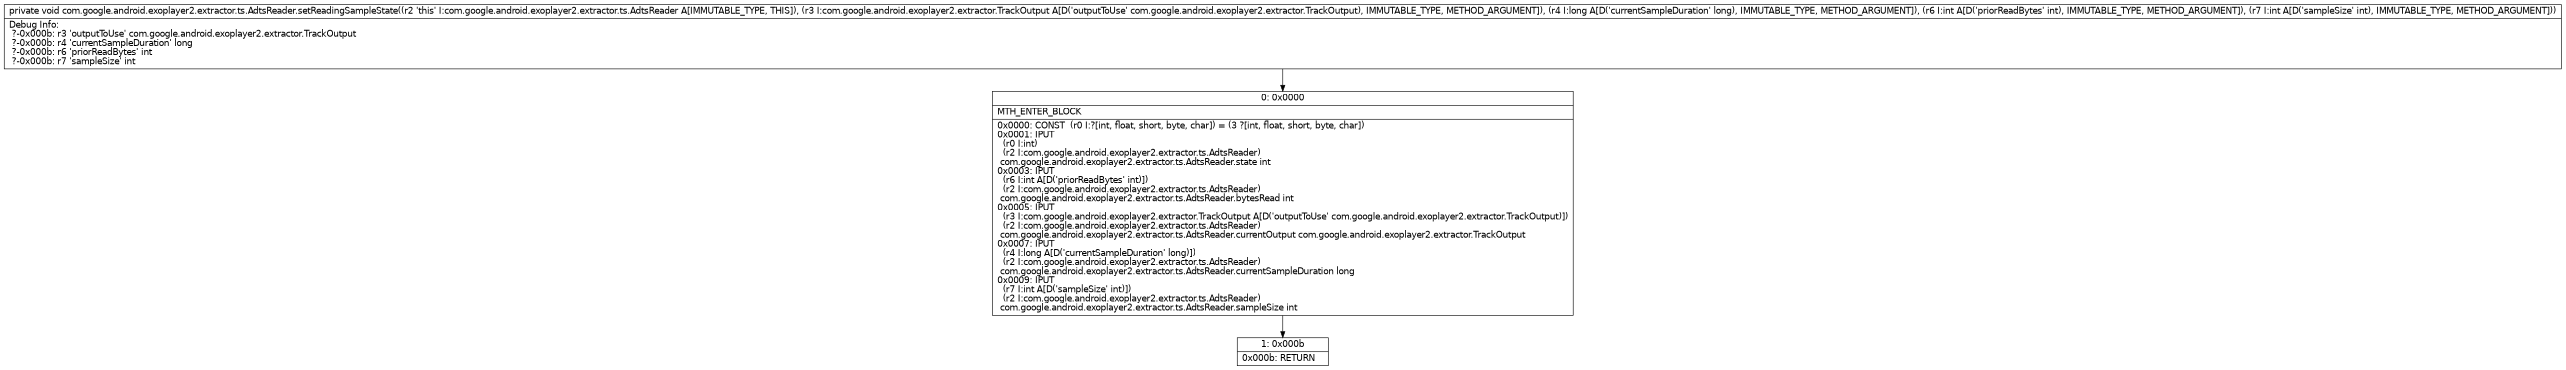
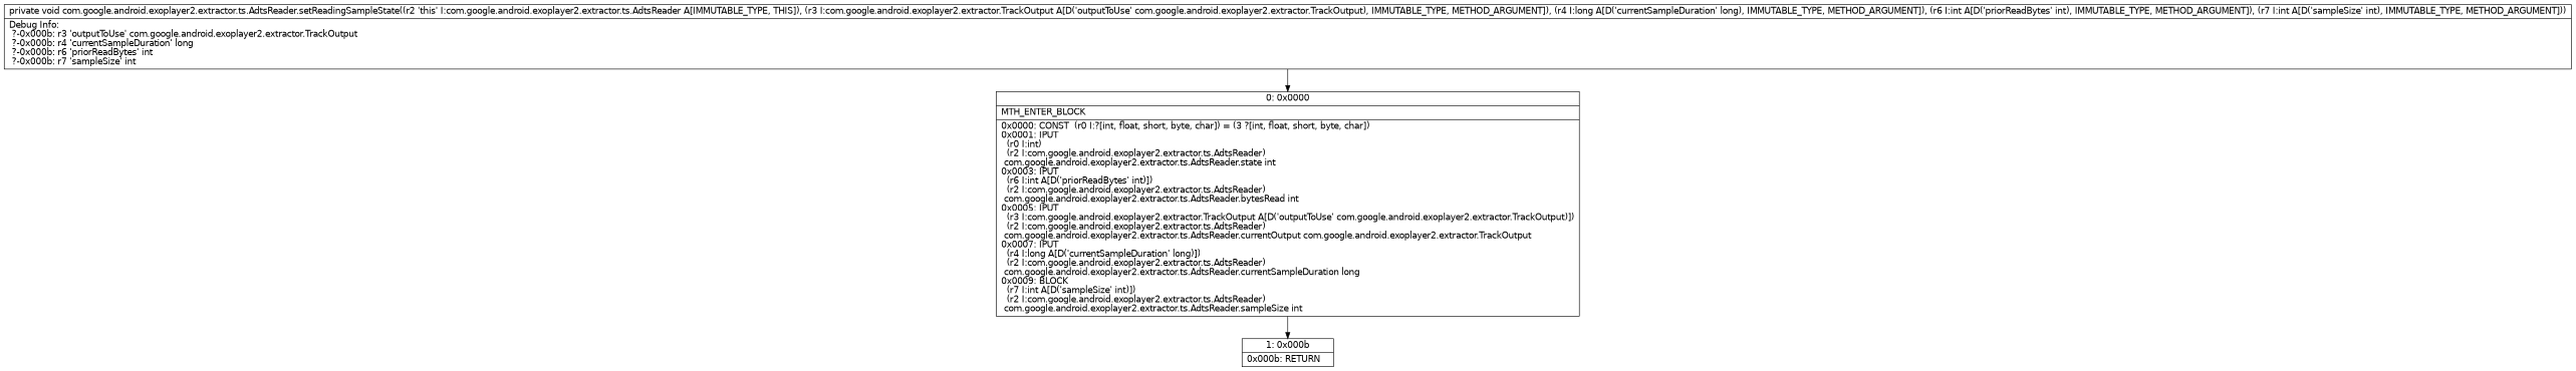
  digraph {
    fontname="DejaVu Sans"
    node [shape=record fontname="DejaVu Sans"]
    edge [fontname="DejaVu Sans"]
-   n1 [label="{0\:\ 0x0000|MTH_ENTER_BLOCK\l|0x0000: CONST  (r0 I:?[int, float, short, byte, char]) = (3 ?[int, float, short, byte, char]) \l0x0001: IPUT  \l  (r0 I:int)\l  (r2 I:com.google.android.exoplayer2.extractor.ts.AdtsReader)\l com.google.android.exoplayer2.extractor.ts.AdtsReader.state int \l0x0003: IPUT  \l  (r6 I:int A[D('priorReadBytes' int)])\l  (r2 I:com.google.android.exoplayer2.extractor.ts.AdtsReader)\l com.google.android.exoplayer2.extractor.ts.AdtsReader.bytesRead int \l0x0005: IPUT  \l  (r3 I:com.google.android.exoplayer2.extractor.TrackOutput A[D('outputToUse' com.google.android.exoplayer2.extractor.TrackOutput)])\l  (r2 I:com.google.android.exoplayer2.extractor.ts.AdtsReader)\l com.google.android.exoplayer2.extractor.ts.AdtsReader.currentOutput com.google.android.exoplayer2.extractor.TrackOutput \l0x0007: IPUT  \l  (r4 I:long A[D('currentSampleDuration' long)])\l  (r2 I:com.google.android.exoplayer2.extractor.ts.AdtsReader)\l com.google.android.exoplayer2.extractor.ts.AdtsReader.currentSampleDuration long \l0x0009: IPUT  \l  (r7 I:int A[D('sampleSize' int)])\l  (r2 I:com.google.android.exoplayer2.extractor.ts.AdtsReader)\l com.google.android.exoplayer2.extractor.ts.AdtsReader.sampleSize int \l}"]
+   n1 [label="{0\:\ 0x0000|MTH_ENTER_BLOCK\l|0x0000: CONST  (r0 I:?[int, float, short, byte, char]) = (3 ?[int, float, short, byte, char]) \l0x0001: IPUT  \l  (r0 I:int)\l  (r2 I:com.google.android.exoplayer2.extractor.ts.AdtsReader)\l com.google.android.exoplayer2.extractor.ts.AdtsReader.state int \l0x0003: IPUT  \l  (r6 I:int A[D('priorReadBytes' int)])\l  (r2 I:com.google.android.exoplayer2.extractor.ts.AdtsReader)\l com.google.android.exoplayer2.extractor.ts.AdtsReader.bytesRead int \l0x0005: IPUT  \l  (r3 I:com.google.android.exoplayer2.extractor.TrackOutput A[D('outputToUse' com.google.android.exoplayer2.extractor.TrackOutput)])\l  (r2 I:com.google.android.exoplayer2.extractor.ts.AdtsReader)\l com.google.android.exoplayer2.extractor.ts.AdtsReader.currentOutput com.google.android.exoplayer2.extractor.TrackOutput \l0x0007: IPUT  \l  (r4 I:long A[D('currentSampleDuration' long)])\l  (r2 I:com.google.android.exoplayer2.extractor.ts.AdtsReader)\l com.google.android.exoplayer2.extractor.ts.AdtsReader.currentSampleDuration long \l0x0009: BLOCK  \l  (r7 I:int A[D('sampleSize' int)])\l  (r2 I:com.google.android.exoplayer2.extractor.ts.AdtsReader)\l com.google.android.exoplayer2.extractor.ts.AdtsReader.sampleSize int \l}"]
    n2 [label="{1\:\ 0x000b|0x000b: RETURN   \l}"]
    n3 [label="{private void com.google.android.exoplayer2.extractor.ts.AdtsReader.setReadingSampleState((r2 'this' I:com.google.android.exoplayer2.extractor.ts.AdtsReader A[IMMUTABLE_TYPE, THIS]), (r3 I:com.google.android.exoplayer2.extractor.TrackOutput A[D('outputToUse' com.google.android.exoplayer2.extractor.TrackOutput), IMMUTABLE_TYPE, METHOD_ARGUMENT]), (r4 I:long A[D('currentSampleDuration' long), IMMUTABLE_TYPE, METHOD_ARGUMENT]), (r6 I:int A[D('priorReadBytes' int), IMMUTABLE_TYPE, METHOD_ARGUMENT]), (r7 I:int A[D('sampleSize' int), IMMUTABLE_TYPE, METHOD_ARGUMENT]))  | Debug Info:\l  ?\-0x000b: r3 'outputToUse' com.google.android.exoplayer2.extractor.TrackOutput\l  ?\-0x000b: r4 'currentSampleDuration' long\l  ?\-0x000b: r6 'priorReadBytes' int\l  ?\-0x000b: r7 'sampleSize' int\l}"]
    n1 -> n2
    n3 -> n1
  }
